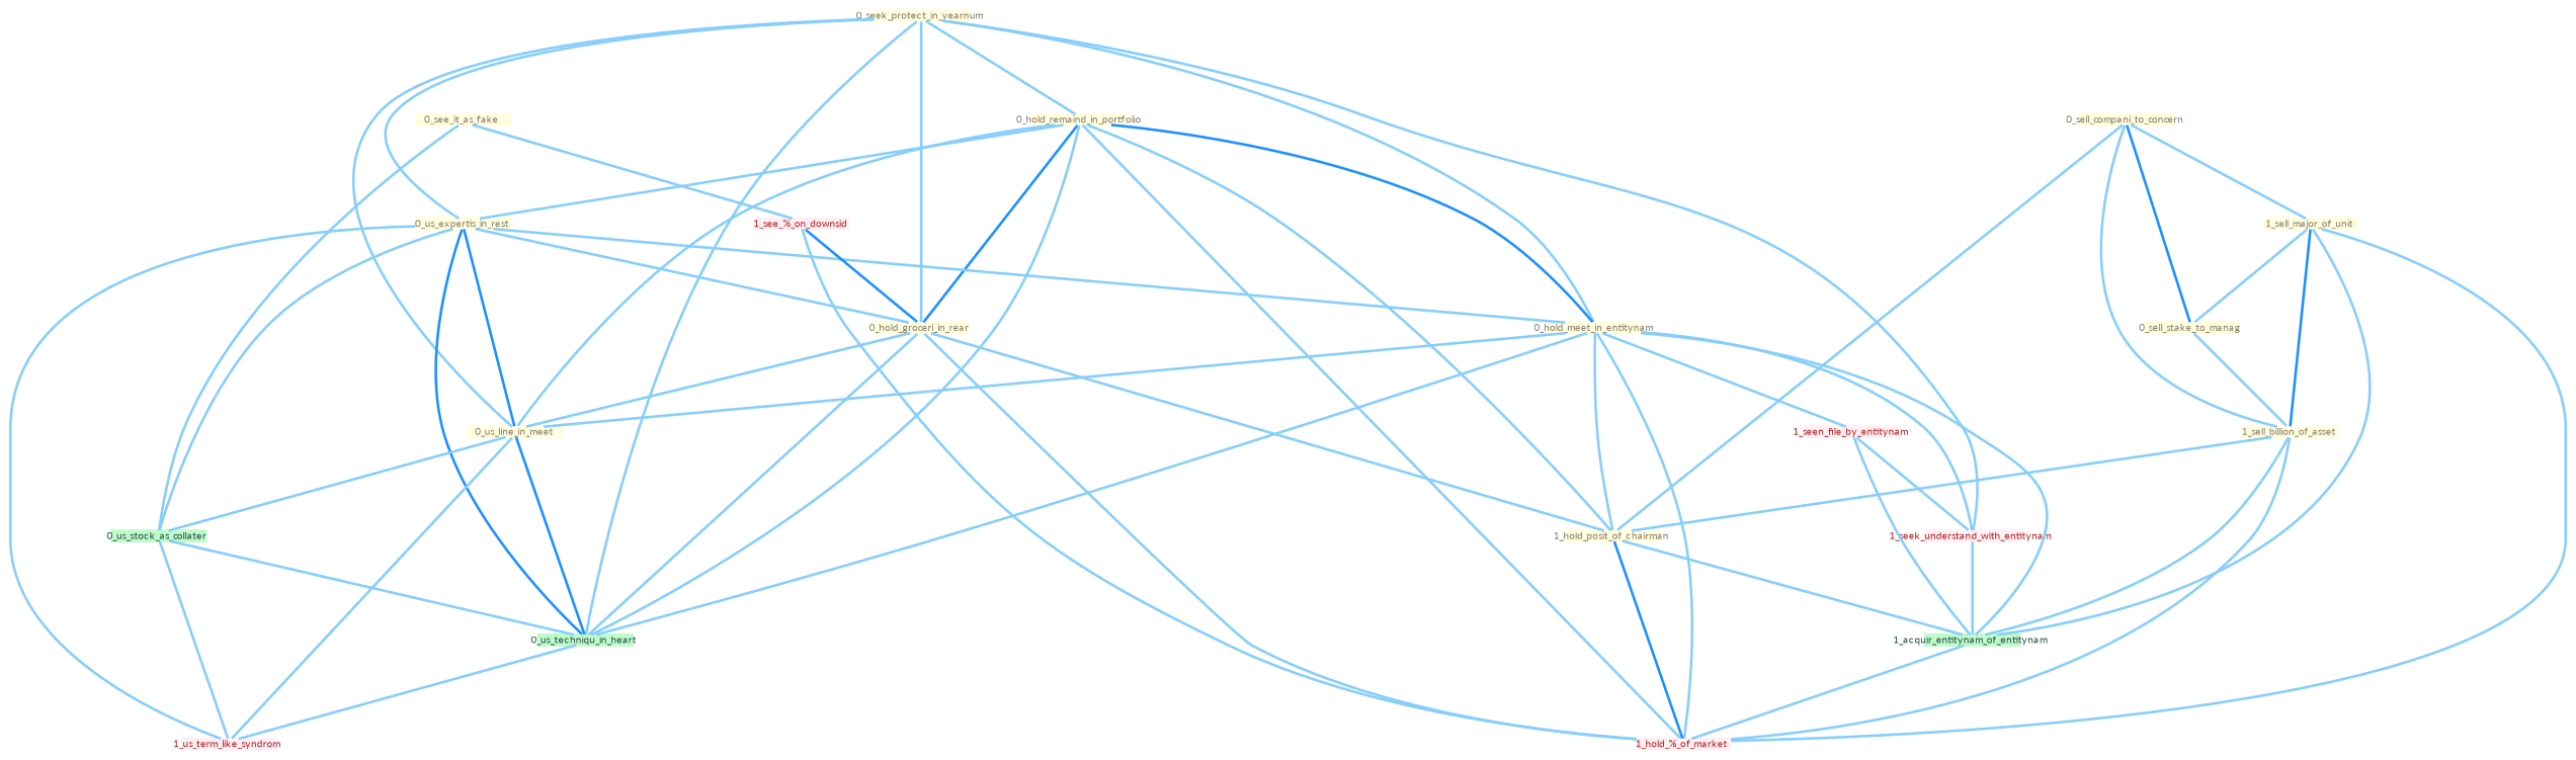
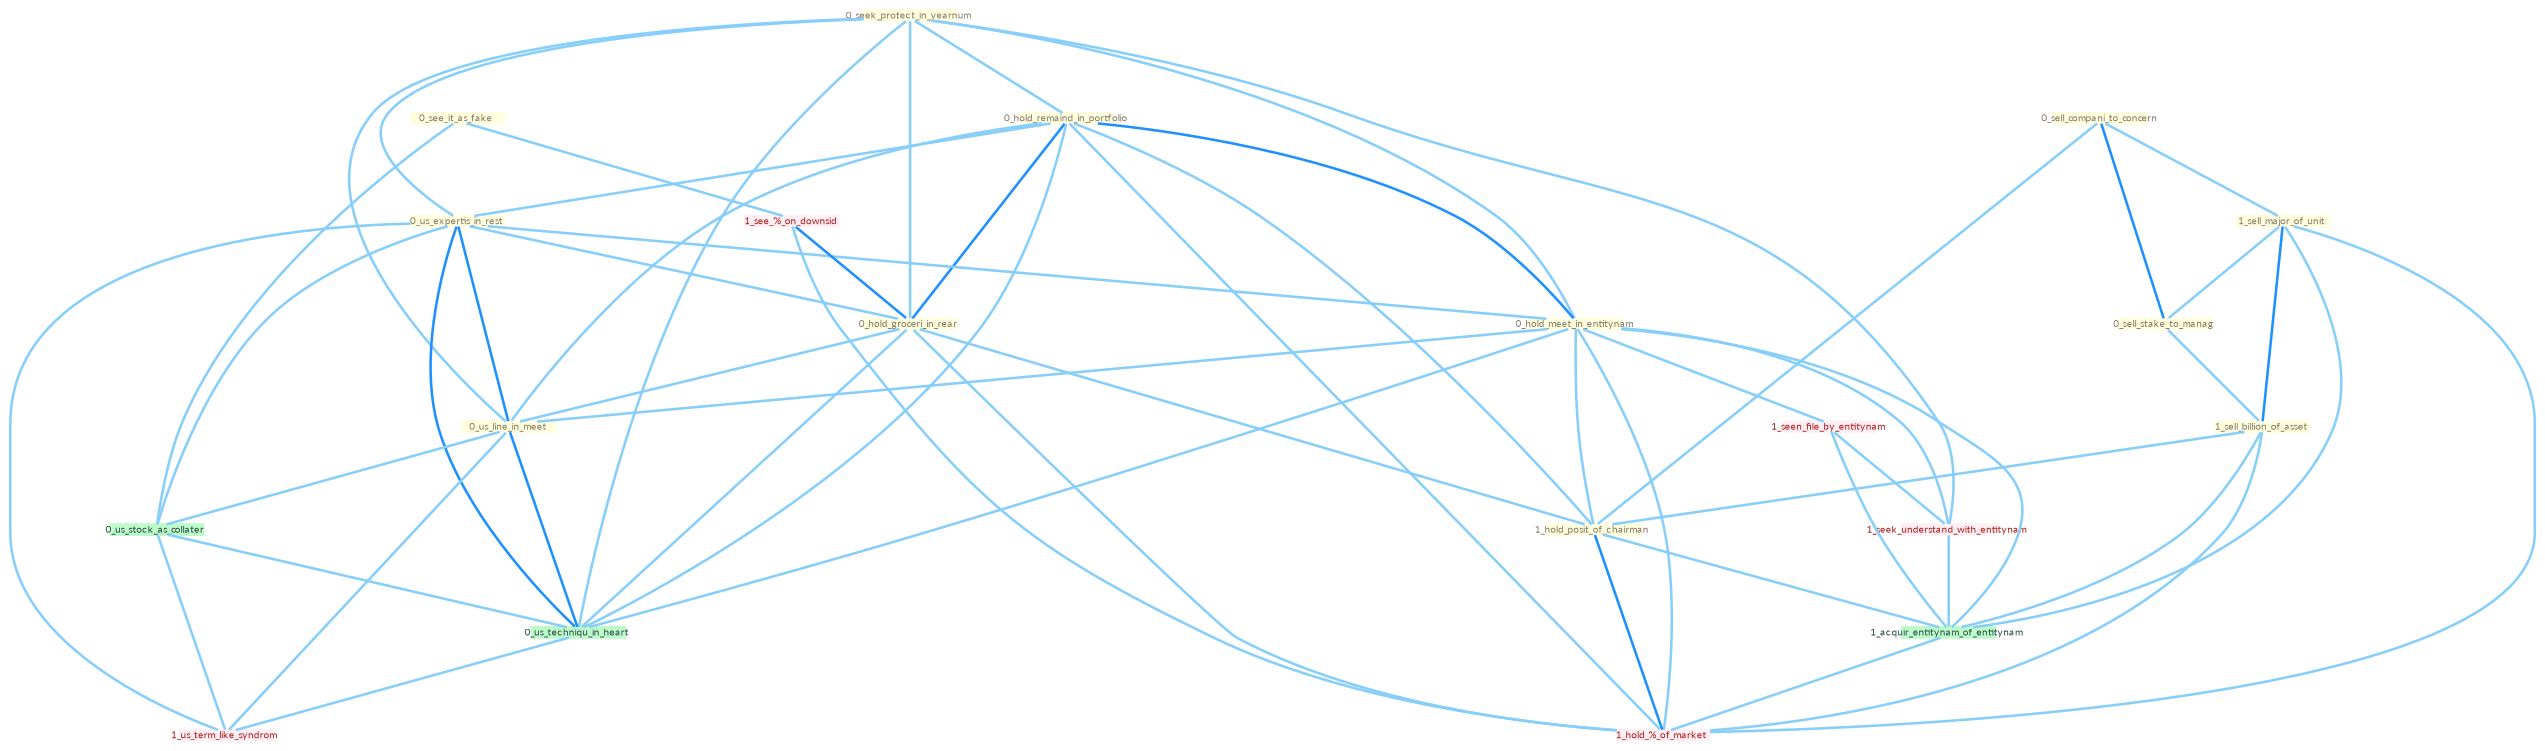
  graph {
    fontname=Lato
    node [color="#ffffe0" fixedsize=true fontcolor="#8b7d6b" fontname=Lato fontsize=4 shape=polygon style=filled]
    edge [color="#87cefa" fontname=Lato w=1]
    "0_seek_protect_in_yearnum " [height=.06 width=.5]
    "0_hold_remaind_in_portfolio " [height=.06 width=.5]
    "0_sell_compani_to_concern " [height=.06 width=.5]
    "0_us_expertis_in_rest " [height=.06 width=.5]
    "1_sell_major_of_unit " [height=.06 width=.5]
    "0_hold_meet_in_entitynam " [height=.06 width=.5]
    "0_see_it_as_fake " [height=.06 width=.5]
    "0_sell_stake_to_manag " [height=.06 width=.5]
    "0_hold_groceri_in_rear " [height=.06 width=.5]
    "1_sell_billion_of_asset " [height=.06 width=.5]
    "1_hold_posit_of_chairman " [height=.06 width=.5]
    "0_us_line_in_meet " [height=.06 width=.5]
    "1_seen_file_by_entitynam " [color="#fff0f5" fontcolor="#b22222" height=.06 width=.5]
    "1_seek_understand_with_entitynam " [color="#fff0f5" fontcolor="#b22222" height=.06 width=.5]
    "1_see_%_on_downsid " [color="#fff0f5" fontcolor="#b22222" height=.06 width=.5]
    "1_us_term_like_syndrom " [color="#fff0f5" fontcolor="#b22222" height=.06 width=.5]
    "1_hold_%_of_market " [color="#fff0f5" fontcolor="#b22222" height=.06 width=.5]
    "0_us_techniqu_in_heart " [color="#BDFCC9" fontcolor="#2f4f4f" height=.06 width=.5]
    "0_us_stock_as_collater " [color="#BDFCC9" fontcolor="#2f4f4f" height=.06 width=.5]
    "1_acquir_entitynam_of_entitynam " [color="#BDFCC9" fontcolor="#2f4f4f" height=.06 width=.5]
    subgraph sub_1 {
      "0_seek_protect_in_yearnum "
      "0_hold_remaind_in_portfolio "
      "0_sell_compani_to_concern "
      "0_us_expertis_in_rest "
      "1_sell_major_of_unit "
      "0_hold_meet_in_entitynam "
      "0_see_it_as_fake "
      "0_sell_stake_to_manag "
      "0_hold_groceri_in_rear "
      "1_sell_billion_of_asset "
      "1_hold_posit_of_chairman "
      "0_us_line_in_meet "
    }
    subgraph sub_2 {
      "1_seen_file_by_entitynam "
      "1_seek_understand_with_entitynam "
      "1_see_%_on_downsid "
      "1_us_term_like_syndrom "
      "1_hold_%_of_market "
    }
    "0_seek_protect_in_yearnum " -- "0_hold_remaind_in_portfolio "
    "0_seek_protect_in_yearnum " -- "0_us_expertis_in_rest "
    "0_seek_protect_in_yearnum " -- "0_hold_meet_in_entitynam "
    "0_seek_protect_in_yearnum " -- "0_hold_groceri_in_rear "
    "0_seek_protect_in_yearnum " -- "0_us_line_in_meet "
    "0_seek_protect_in_yearnum " -- "1_seek_understand_with_entitynam "
    "0_seek_protect_in_yearnum " -- "0_us_techniqu_in_heart "
    "0_hold_remaind_in_portfolio " -- "0_us_expertis_in_rest "
    "0_hold_remaind_in_portfolio " -- "0_hold_meet_in_entitynam " [color="#1e90ff" w=2]
    "0_hold_remaind_in_portfolio " -- "0_hold_groceri_in_rear " [color="#1e90ff" w=2]
    "0_hold_remaind_in_portfolio " -- "1_hold_posit_of_chairman "
    "0_hold_remaind_in_portfolio " -- "0_us_line_in_meet "
    "0_hold_remaind_in_portfolio " -- "1_hold_%_of_market "
    "0_hold_remaind_in_portfolio " -- "0_us_techniqu_in_heart "
    "0_sell_compani_to_concern " -- "1_sell_major_of_unit "
    "0_sell_compani_to_concern " -- "0_sell_stake_to_manag " [color="#1e90ff" w=2]
-   "0_sell_compani_to_concern " -- "1_sell_billion_of_asset "
    "0_sell_compani_to_concern " -- "1_hold_posit_of_chairman "
    "0_us_expertis_in_rest " -- "0_hold_meet_in_entitynam "
    "0_us_expertis_in_rest " -- "0_hold_groceri_in_rear "
    "0_us_expertis_in_rest " -- "0_us_line_in_meet " [color="#1e90ff" w=2]
    "0_us_expertis_in_rest " -- "1_us_term_like_syndrom "
    "0_us_expertis_in_rest " -- "0_us_techniqu_in_heart " [color="#1e90ff" w=2]
    "0_us_expertis_in_rest " -- "0_us_stock_as_collater "
    "1_sell_major_of_unit " -- "0_sell_stake_to_manag "
    "1_sell_major_of_unit " -- "1_sell_billion_of_asset " [color="#1e90ff" w=2]
    "1_sell_major_of_unit " -- "1_hold_%_of_market "
    "1_sell_major_of_unit " -- "1_acquir_entitynam_of_entitynam "
    "0_hold_meet_in_entitynam " -- "1_hold_posit_of_chairman "
    "0_hold_meet_in_entitynam " -- "0_us_line_in_meet "
    "0_hold_meet_in_entitynam " -- "1_seen_file_by_entitynam "
    "0_hold_meet_in_entitynam " -- "1_seek_understand_with_entitynam "
    "0_hold_meet_in_entitynam " -- "1_hold_%_of_market "
    "0_hold_meet_in_entitynam " -- "0_us_techniqu_in_heart "
    "0_hold_meet_in_entitynam " -- "1_acquir_entitynam_of_entitynam "
    "0_see_it_as_fake " -- "1_see_%_on_downsid "
    "0_see_it_as_fake " -- "0_us_stock_as_collater "
    "0_sell_stake_to_manag " -- "1_sell_billion_of_asset "
    "0_hold_groceri_in_rear " -- "1_hold_posit_of_chairman "
    "0_hold_groceri_in_rear " -- "0_us_line_in_meet "
    "0_hold_groceri_in_rear " -- "1_hold_%_of_market "
    "0_hold_groceri_in_rear " -- "0_us_techniqu_in_heart "
    "1_sell_billion_of_asset " -- "1_hold_posit_of_chairman "
    "1_sell_billion_of_asset " -- "1_hold_%_of_market "
    "1_sell_billion_of_asset " -- "1_acquir_entitynam_of_entitynam "
    "1_hold_posit_of_chairman " -- "1_hold_%_of_market " [color="#1e90ff" w=2]
    "1_hold_posit_of_chairman " -- "1_acquir_entitynam_of_entitynam "
    "0_us_line_in_meet " -- "1_us_term_like_syndrom "
    "0_us_line_in_meet " -- "0_us_techniqu_in_heart " [color="#1e90ff" w=2]
    "0_us_line_in_meet " -- "0_us_stock_as_collater "
    "1_seen_file_by_entitynam " -- "1_seek_understand_with_entitynam "
    "1_seen_file_by_entitynam " -- "1_acquir_entitynam_of_entitynam "
    "1_seek_understand_with_entitynam " -- "1_acquir_entitynam_of_entitynam "
    "1_see_%_on_downsid " -- "0_hold_groceri_in_rear " [color="#1e90ff" w=2]
    "1_see_%_on_downsid " -- "1_hold_%_of_market "
    "0_us_techniqu_in_heart " -- "1_us_term_like_syndrom "
    "0_us_stock_as_collater " -- "1_us_term_like_syndrom "
    "0_us_stock_as_collater " -- "0_us_techniqu_in_heart "
    "1_acquir_entitynam_of_entitynam " -- "1_hold_%_of_market "
  }
